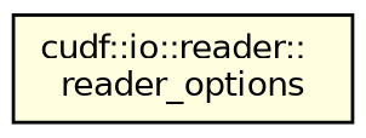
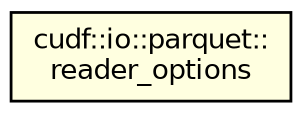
  digraph {
    rankdir=LR
-   n1 [color=black fillcolor=lightyellow fontname=Helvetica fontsize=10 height=0.2 label="cudf::io::reader::\lreader_options" shape=record style=filled width=0.4]
+   n1 [color=black fillcolor=lightyellow fontname=Helvetica fontsize=10 height=0.2 label="cudf::io::parquet::\lreader_options" shape=record style=filled width=0.4]
  }
